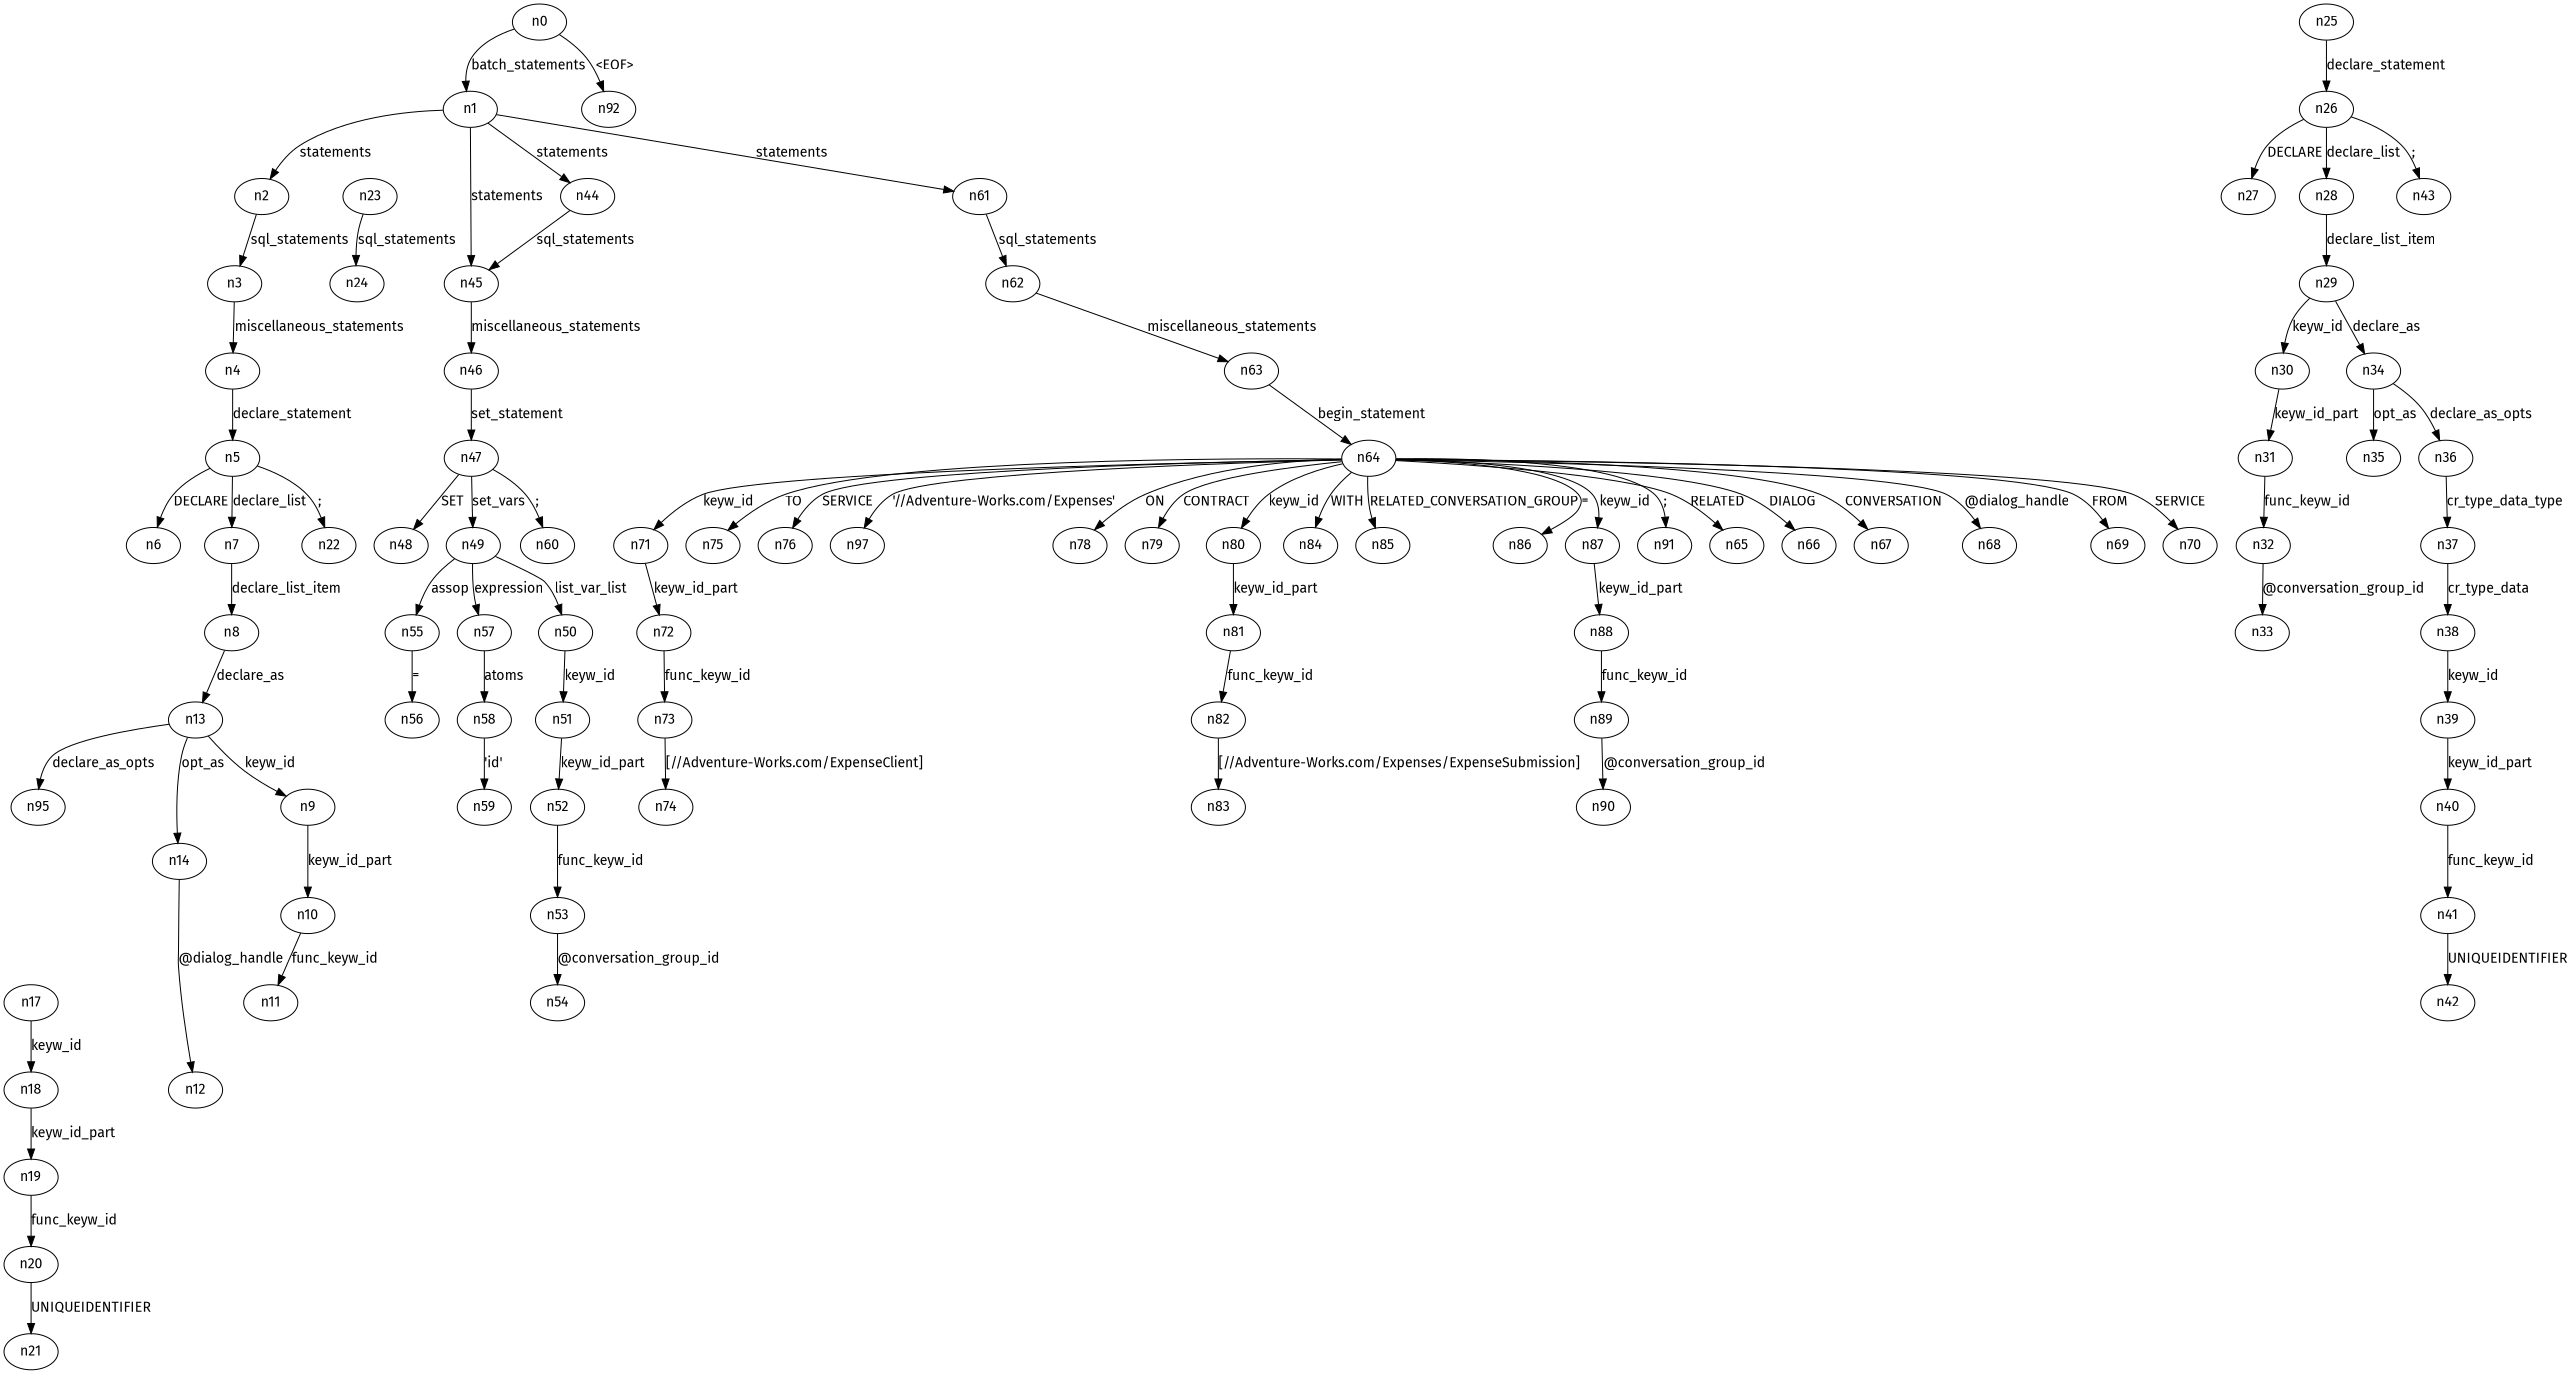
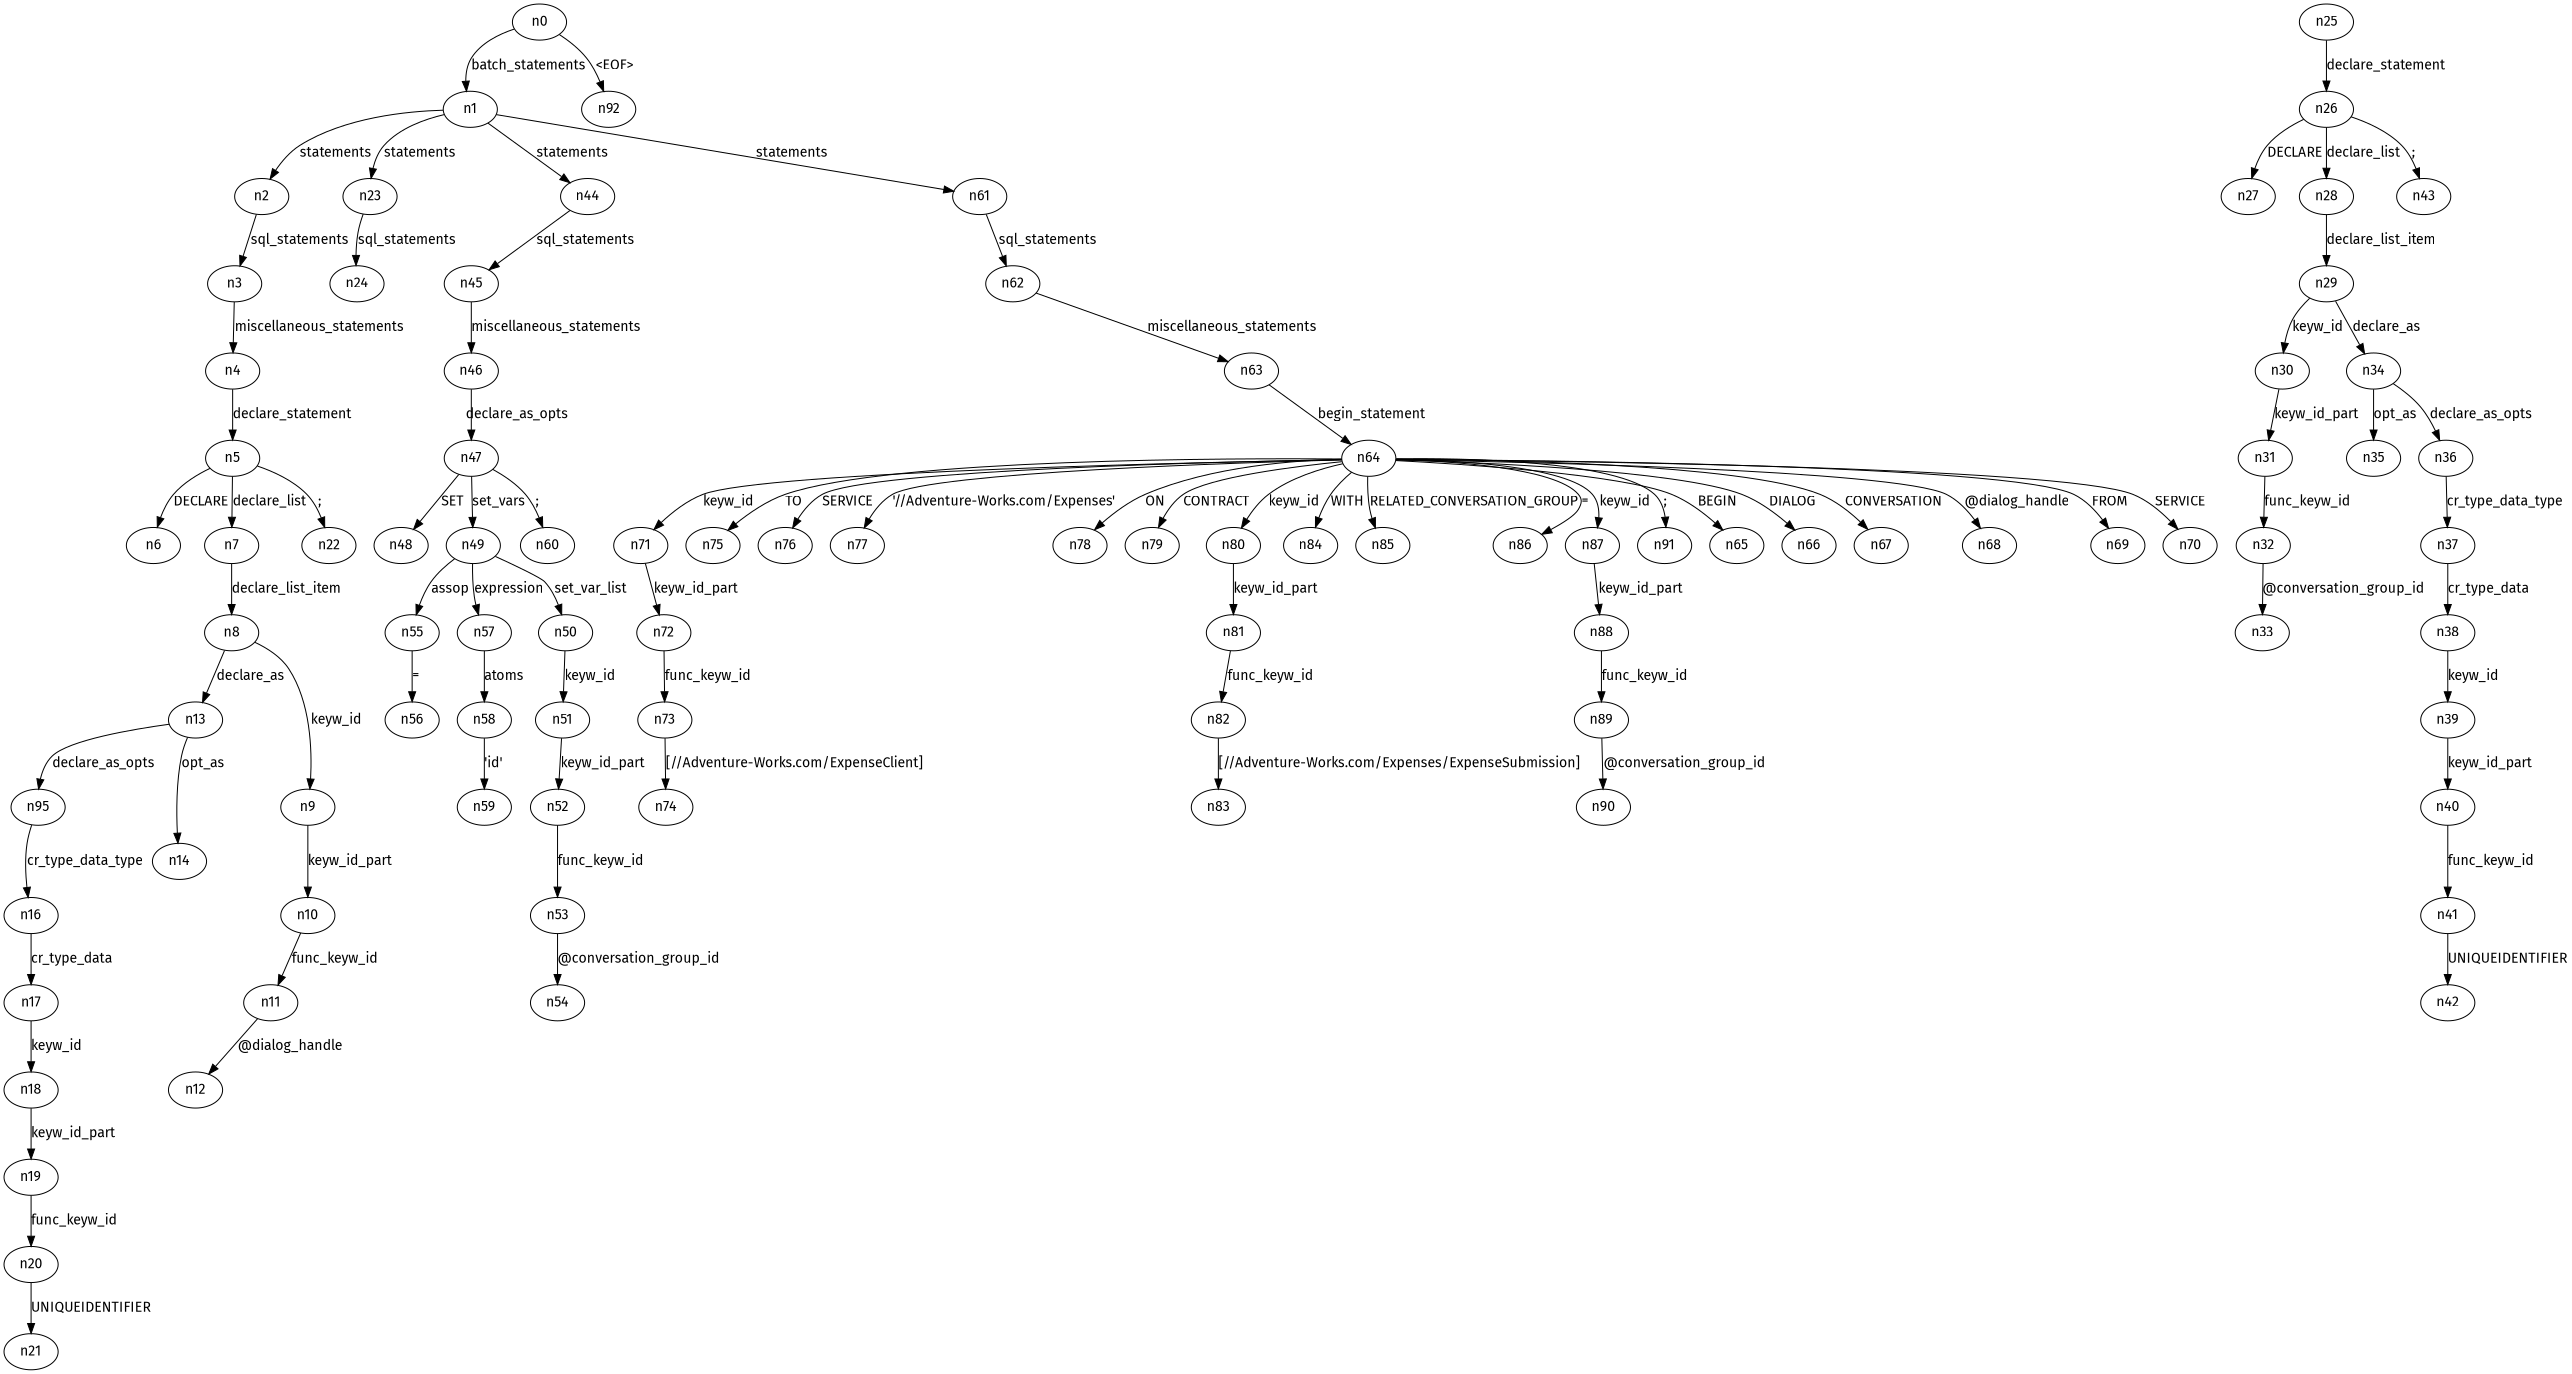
  digraph {
    fontname="Fira Sans"
    node [fontname="Fira Sans"]
    edge [fontname="Fira Sans"]
    n0
    n1
    n92
    n2
    n23
    n44
    n61
    n3
    n24
    n45
    n62
    n4
    n5
    n6
    n7
    n22
    n8
    n9
    n13
    n10
    n14
    n15 [label=n95]
    n11
    n12
+   n16
    n17
    n18
    n19
    n20
    n21
    n25
    n26
    n27
    n28
    n43
    n29
    n30
    n34
    n31
    n35
    n36
    n32
    n33
    n37
    n38
    n39
    n40
    n41
    n42
    n46
    n47
    n48
    n49
    n60
    n50
    n55
    n57
    n51
    n56
    n58
    n52
    n53
    n54
    n59
    n63
    n64
    n65
    n66
    n67
    n68
    n69
    n70
    n71
    n75
    n76
-   n77 [label=n97]
+   n77
    n78
    n79
    n80
    n84
    n85
    n86
    n87
    n91
    n72
    n81
    n88
    n73
    n74
    n82
    n83
    n89
    n90
    n0 -> n1 [label=batch_statements]
    n0 -> n92 [label="<EOF>"]
    n1 -> n2 [label=statements]
-   n1 -> n45 [label=statements]
+   n1 -> n23 [label=statements]
    n1 -> n44 [label=statements]
    n1 -> n61 [label=statements]
    n2 -> n3 [label=sql_statements]
    n23 -> n24 [label=sql_statements]
    n44 -> n45 [label=sql_statements]
    n61 -> n62 [label=sql_statements]
    n3 -> n4 [label=miscellaneous_statements]
    n45 -> n46 [label=miscellaneous_statements]
    n62 -> n63 [label=miscellaneous_statements]
    n4 -> n5 [label=declare_statement]
    n5 -> n6 [label=DECLARE]
    n5 -> n7 [label=declare_list]
    n5 -> n22 [label=";"]
    n7 -> n8 [label=declare_list_item]
-   n13 -> n9 [label=keyw_id]
+   n8 -> n9 [label=keyw_id]
    n8 -> n13 [label=declare_as]
    n9 -> n10 [label=keyw_id_part]
    n13 -> n14 [label=opt_as]
    n13 -> n15 [label=declare_as_opts]
    n10 -> n11 [label=func_keyw_id]
-   n14 -> n12 [label="@dialog_handle"]
+   n15 -> n16 [label=cr_type_data_type]
+   n11 -> n12 [label="@dialog_handle"]
+   n16 -> n17 [label=cr_type_data]
    n17 -> n18 [label=keyw_id]
    n18 -> n19 [label=keyw_id_part]
    n19 -> n20 [label=func_keyw_id]
    n20 -> n21 [label=UNIQUEIDENTIFIER]
    n25 -> n26 [label=declare_statement]
    n26 -> n27 [label=DECLARE]
    n26 -> n28 [label=declare_list]
    n26 -> n43 [label=";"]
    n28 -> n29 [label=declare_list_item]
    n29 -> n30 [label=keyw_id]
    n29 -> n34 [label=declare_as]
    n30 -> n31 [label=keyw_id_part]
    n34 -> n35 [label=opt_as]
    n34 -> n36 [label=declare_as_opts]
    n31 -> n32 [label=func_keyw_id]
    n36 -> n37 [label=cr_type_data_type]
    n32 -> n33 [label="@conversation_group_id"]
    n37 -> n38 [label=cr_type_data]
    n38 -> n39 [label=keyw_id]
    n39 -> n40 [label=keyw_id_part]
    n40 -> n41 [label=func_keyw_id]
    n41 -> n42 [label=UNIQUEIDENTIFIER]
-   n46 -> n47 [label=set_statement]
+   n46 -> n47 [label=declare_as_opts]
    n47 -> n48 [label=SET]
    n47 -> n49 [label=set_vars]
    n47 -> n60 [label=";"]
-   n49 -> n50 [label=list_var_list]
+   n49 -> n50 [label=set_var_list]
    n49 -> n55 [label=assop]
    n49 -> n57 [label=expression]
    n50 -> n51 [label=keyw_id]
    n55 -> n56 [label="="]
    n57 -> n58 [label=atoms]
    n51 -> n52 [label=keyw_id_part]
    n58 -> n59 [label="'id'"]
    n52 -> n53 [label=func_keyw_id]
    n53 -> n54 [label="@conversation_group_id"]
    n63 -> n64 [label=begin_statement]
-   n64 -> n65 [label=RELATED]
+   n64 -> n65 [label=BEGIN]
    n64 -> n66 [label=DIALOG]
    n64 -> n67 [label=CONVERSATION]
    n64 -> n68 [label="@dialog_handle"]
    n64 -> n69 [label=FROM]
    n64 -> n70 [label=SERVICE]
    n64 -> n71 [label=keyw_id]
    n64 -> n75 [label=TO]
    n64 -> n76 [label=SERVICE]
    n64 -> n77 [label="'//Adventure-Works.com/Expenses'"]
    n64 -> n78 [label=ON]
    n64 -> n79 [label=CONTRACT]
    n64 -> n80 [label=keyw_id]
    n64 -> n84 [label=WITH]
    n64 -> n85 [label=RELATED_CONVERSATION_GROUP]
    n64 -> n86 [label="="]
    n64 -> n87 [label=keyw_id]
    n64 -> n91 [label=";"]
    n71 -> n72 [label=keyw_id_part]
    n80 -> n81 [label=keyw_id_part]
    n87 -> n88 [label=keyw_id_part]
    n72 -> n73 [label=func_keyw_id]
    n81 -> n82 [label=func_keyw_id]
    n88 -> n89 [label=func_keyw_id]
    n73 -> n74 [label="[//Adventure-Works.com/ExpenseClient]"]
    n82 -> n83 [label="[//Adventure-Works.com/Expenses/ExpenseSubmission]"]
    n89 -> n90 [label="@conversation_group_id"]
  }
